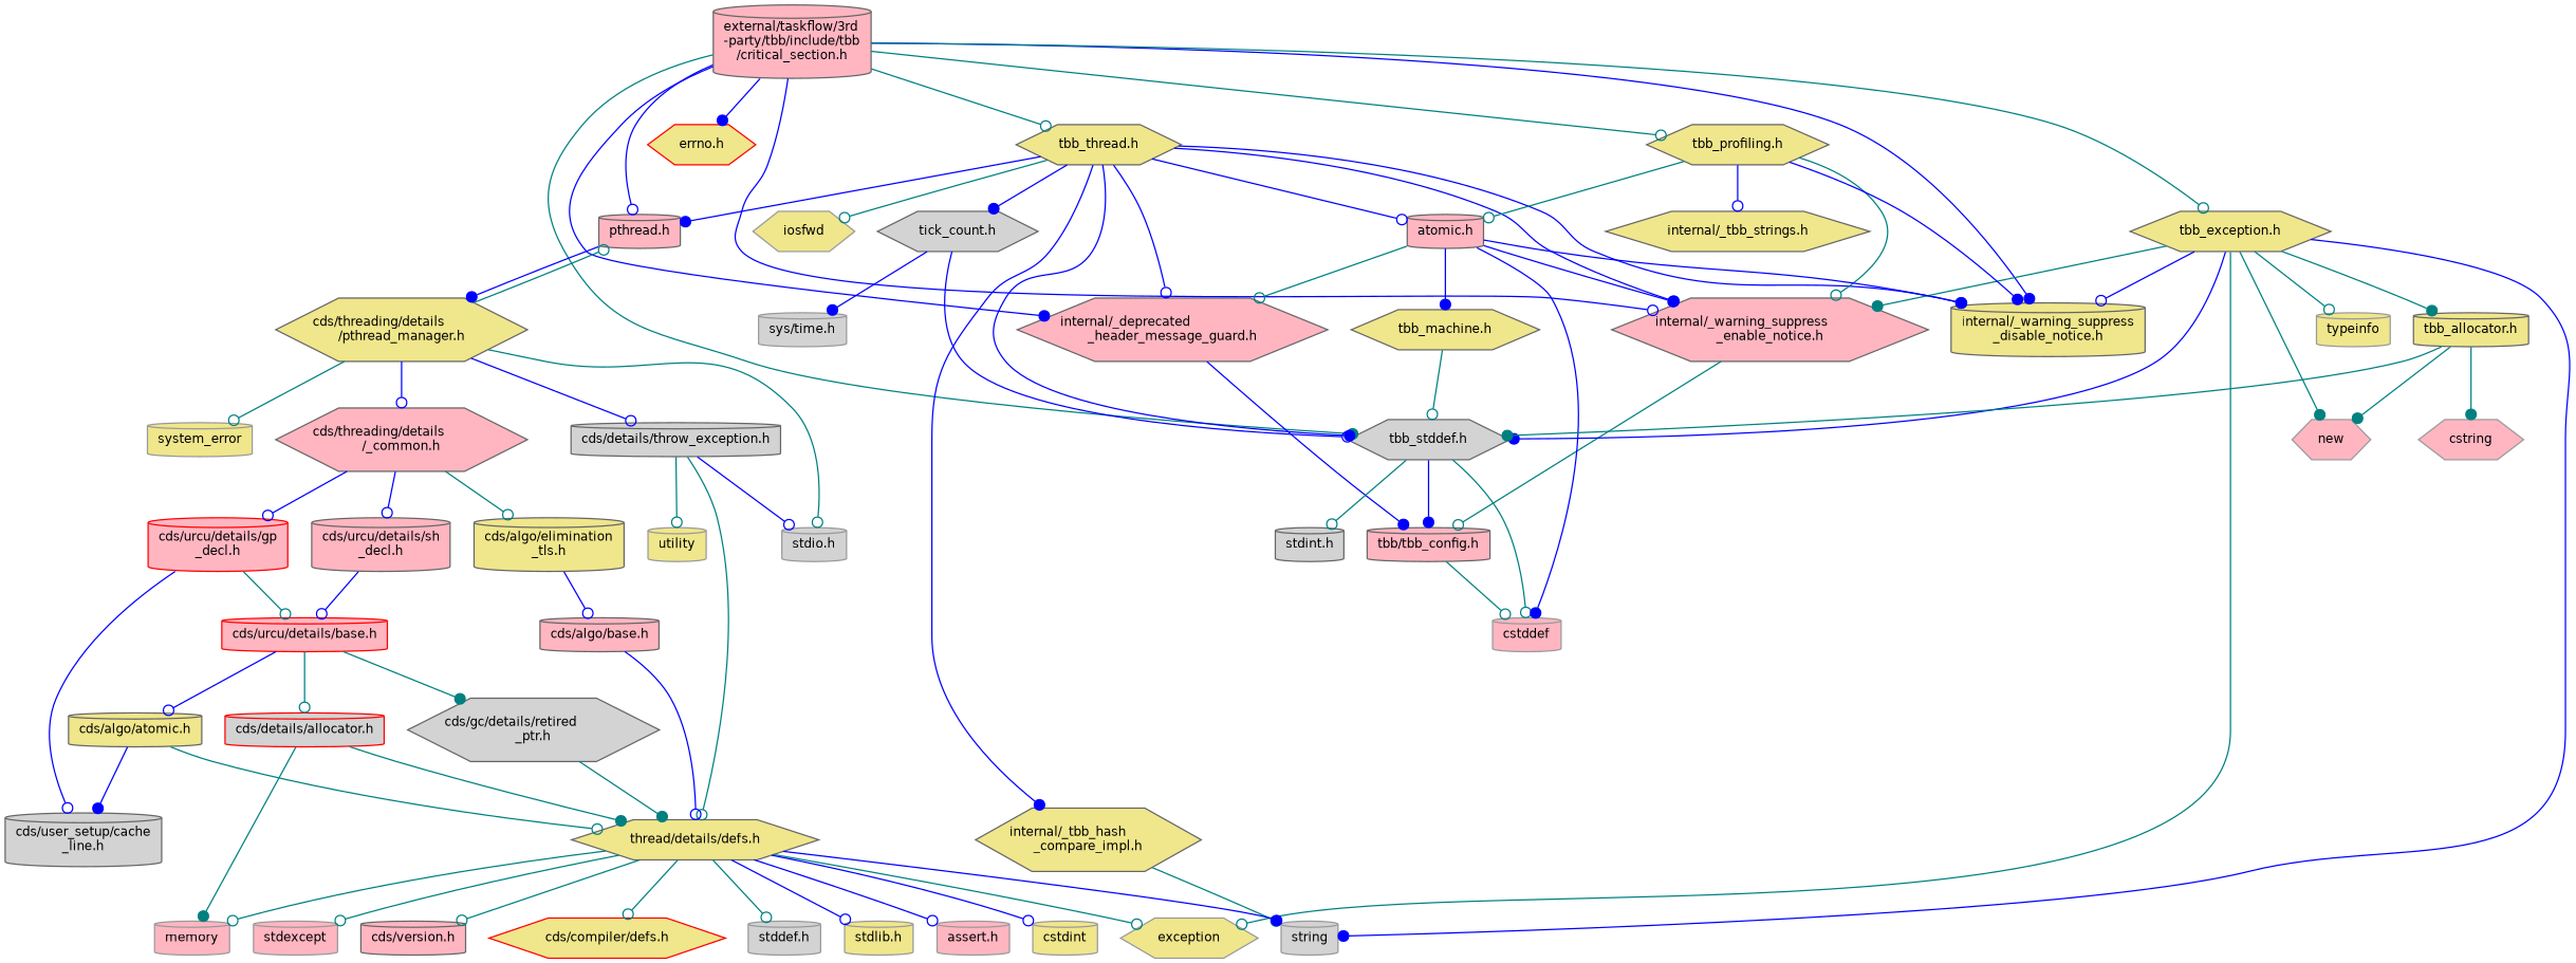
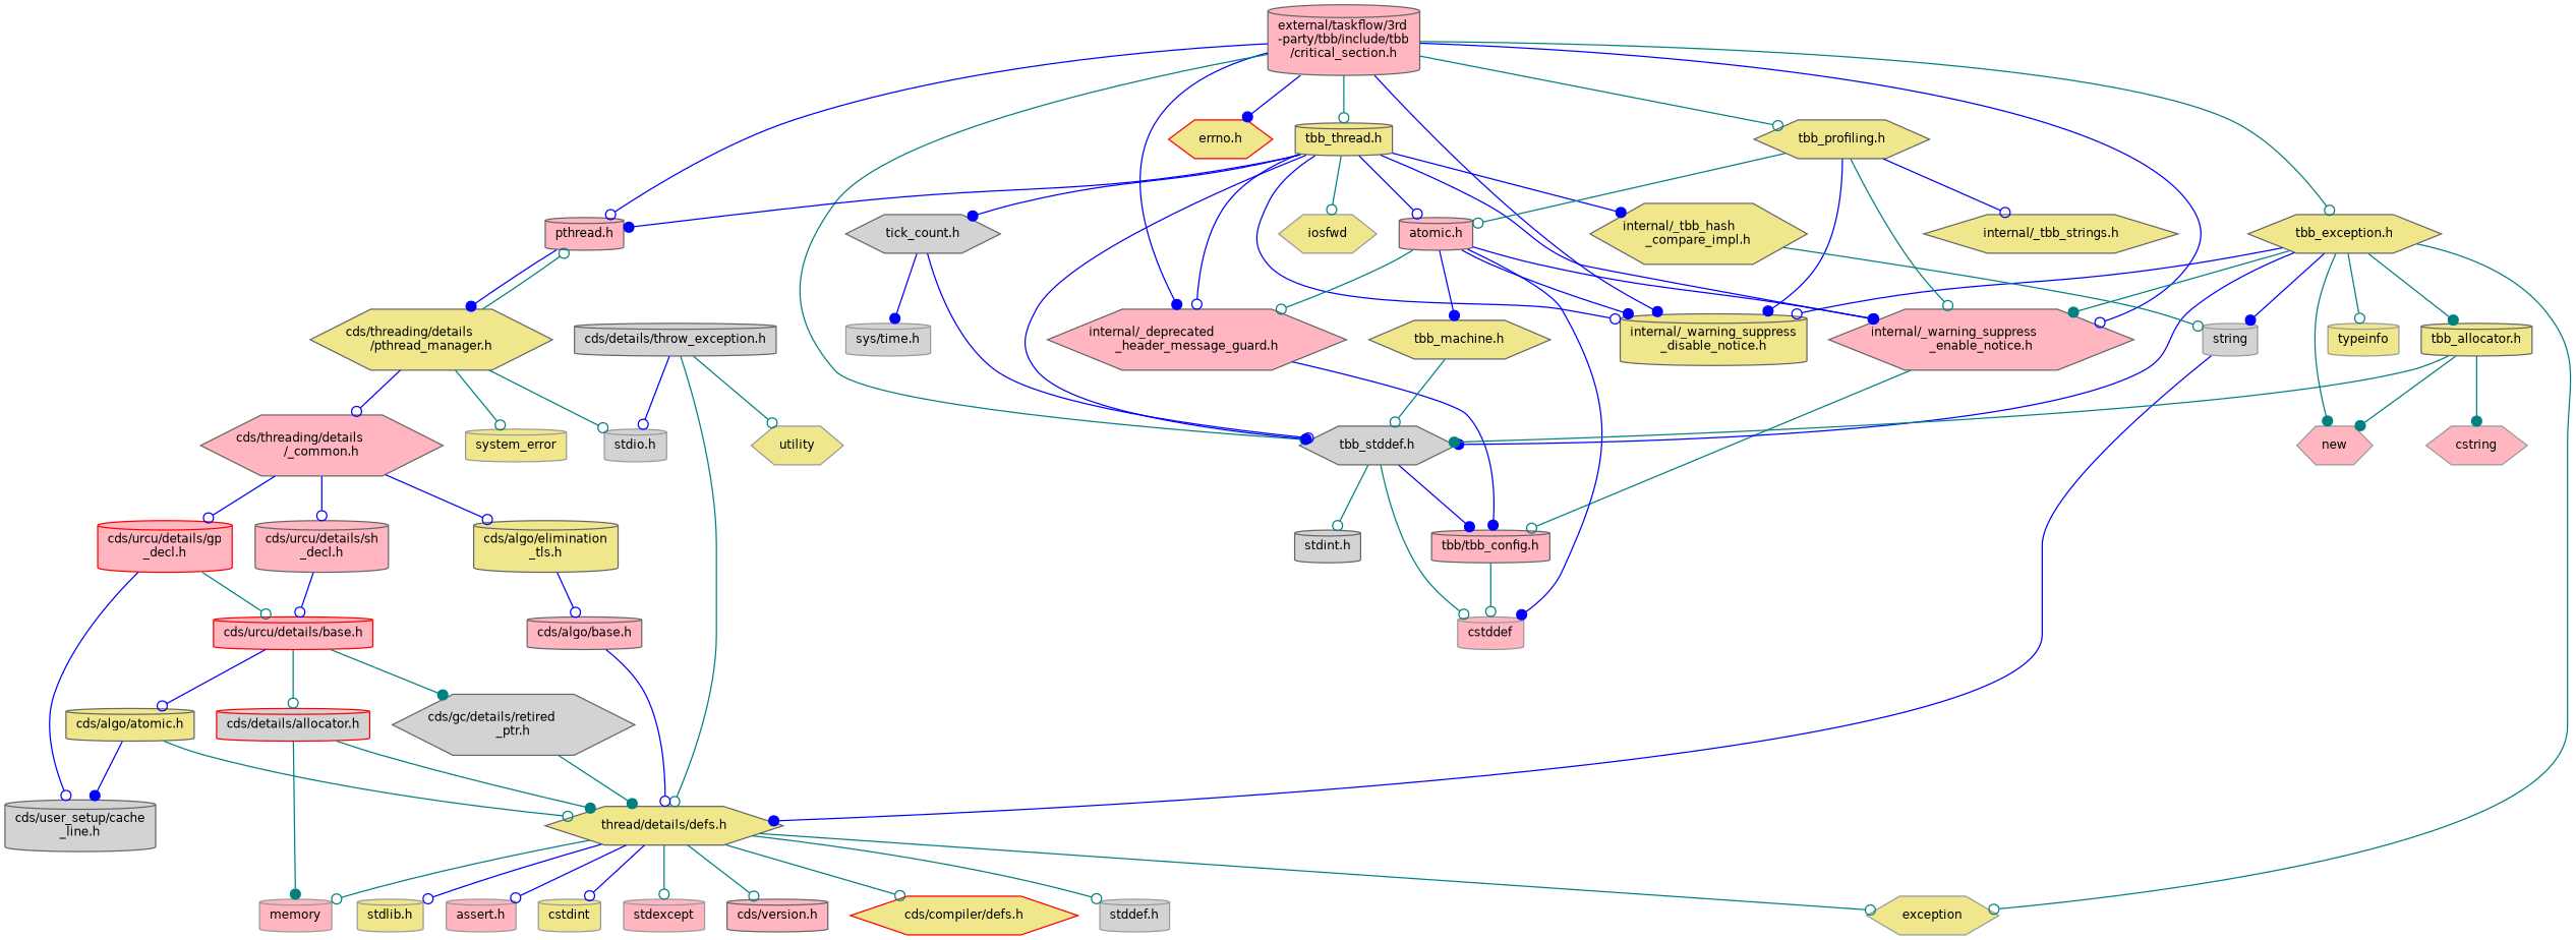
  digraph {
    node [color=grey40 fillcolor=khaki fontname=Helvetica fontsize=10 shape=cylinder style=filled]
    edge [arrowhead=odot color=blue fontname=Helvetica fontsize=10 labelfontname=Helvetica labelfontsize=10 style=solid]
    n1 [color=gray40 fillcolor=lightpink fontcolor=black height=0.2 label="external/taskflow/3rd\l-party/tbb/include/tbb\l/critical_section.h" width=0.4]
    n2 [fillcolor=lightpink height=0.2 label="internal/_deprecated\l_header_message_guard.h" shape=hexagon width=0.4]
    n3 [fillcolor=lightpink height=0.2 label="internal/_warning_suppress\l_enable_notice.h" shape=hexagon width=0.4]
    n4 [fillcolor=lightpink height=0.2 label="pthread.h" width=0.4]
    n5 [color=red height=0.2 label="errno.h" shape=hexagon width=0.4]
    n6 [fillcolor=lightgrey height=0.2 label="tbb_stddef.h" shape=hexagon width=0.4]
-   n7 [height=0.2 label="tbb_thread.h" shape=hexagon width=0.4]
+   n7 [height=0.2 label="tbb_thread.h" width=0.4]
    n8 [height=0.2 label="internal/_warning_suppress\l_disable_notice.h" width=0.4]
    n9 [height=0.2 label="tbb_exception.h" shape=hexagon width=0.4]
    n10 [height=0.2 label="tbb_profiling.h" shape=hexagon width=0.4]
    n11 [fillcolor=lightpink height=0.2 label="tbb/tbb_config.h" width=0.4]
    n12 [height=0.2 label="cds/threading/details\l/pthread_manager.h" shape=hexagon width=0.4]
    n13 [color=grey60 fillcolor=lightpink height=0.2 label=cstddef width=0.4]
    n14 [fillcolor=lightgrey height=0.2 label="stdint.h" width=0.4]
    n15 [fillcolor=lightpink height=0.2 label="atomic.h" width=0.4]
    n16 [height=0.2 label="internal/_tbb_hash\l_compare_impl.h" shape=hexagon width=0.4]
    n17 [fillcolor=lightgrey height=0.2 label="tick_count.h" shape=hexagon width=0.4]
    n18 [color=grey60 height=0.2 label=iosfwd shape=hexagon width=0.4]
    n19 [color=grey60 height=0.2 label=exception shape=hexagon width=0.4]
    n20 [color=grey60 fillcolor=lightgrey height=0.2 label=string width=0.4]
    n21 [color=grey60 fillcolor=lightpink height=0.2 label=new shape=hexagon width=0.4]
    n22 [height=0.2 label="tbb_allocator.h" width=0.4]
    n23 [color=grey60 height=0.2 label=typeinfo width=0.4]
    n24 [height=0.2 label="internal/_tbb_strings.h" shape=hexagon width=0.4]
    n25 [color=grey60 height=0.2 label=system_error width=0.4]
    n26 [color=grey60 fillcolor=lightgrey height=0.2 label="stdio.h" width=0.4]
    n27 [fillcolor=lightpink height=0.2 label="cds/threading/details\l/_common.h" shape=hexagon width=0.4]
    n28 [fillcolor=lightgrey height=0.2 label="cds/details/throw_exception.h" width=0.4]
    n29 [color=red fillcolor=lightpink height=0.2 label="cds/urcu/details/gp\l_decl.h" width=0.4]
    n30 [fillcolor=lightpink height=0.2 label="cds/urcu/details/sh\l_decl.h" width=0.4]
    n31 [height=0.2 label="cds/algo/elimination\l_tls.h" width=0.4]
    n32 [height=0.2 label="thread/details/defs.h" shape=hexagon width=0.4]
-   n33 [color=grey60 height=0.2 label=utility width=0.4]
+   n33 [color=grey60 height=0.2 label=utility shape=hexagon width=0.4]
    n34 [color=red fillcolor=lightpink height=0.2 label="cds/urcu/details/base.h" width=0.4]
    n35 [fillcolor=lightgrey height=0.2 label="cds/user_setup/cache\l_line.h" width=0.4]
    n36 [fillcolor=lightpink height=0.2 label="cds/algo/base.h" width=0.4]
    n37 [height=0.2 label="cds/algo/atomic.h" width=0.4]
    n38 [fillcolor=lightgrey height=0.2 label="cds/gc/details/retired\l_ptr.h" shape=hexagon width=0.4]
    n39 [color=red fillcolor=lightgrey height=0.2 label="cds/details/allocator.h" width=0.4]
    n40 [color=grey60 fillcolor=lightpink height=0.2 label=memory width=0.4]
    n41 [color=grey60 fillcolor=lightgrey height=0.2 label="stddef.h" width=0.4]
    n42 [color=grey60 height=0.2 label="stdlib.h" width=0.4]
    n43 [color=grey60 fillcolor=lightpink height=0.2 label="assert.h" width=0.4]
    n44 [color=grey60 height=0.2 label=cstdint width=0.4]
    n45 [color=grey60 fillcolor=lightpink height=0.2 label=stdexcept width=0.4]
    n46 [fillcolor=lightpink height=0.2 label="cds/version.h" width=0.4]
    n47 [color=red height=0.2 label="cds/compiler/defs.h" shape=hexagon width=0.4]
    n48 [height=0.2 label="tbb_machine.h" shape=hexagon width=0.4]
    n49 [color=grey60 fillcolor=lightgrey height=0.2 label="sys/time.h" width=0.4]
    n50 [color=grey60 fillcolor=lightpink height=0.2 label=cstring shape=hexagon width=0.4]
    n1 -> n2 [arrowhead=dot]
    n1 -> n3
    n1 -> n4
    n1 -> n5 [arrowhead=dot]
    n1 -> n6 [arrowhead=dot color=teal]
    n1 -> n7 [color=teal]
    n1 -> n8 [arrowhead=dot]
    n1 -> n9 [color=teal]
    n1 -> n10 [color=teal]
    n2 -> n11 [arrowhead=dot]
    n3 -> n11 [color=teal]
    n4 -> n12 [arrowhead=dot]
    n6 -> n11 [arrowhead=dot]
    n6 -> n13 [color=teal]
    n6 -> n14 [color=teal]
    n7 -> n2
    n7 -> n3 [arrowhead=dot]
    n7 -> n4 [arrowhead=dot]
    n7 -> n6 [arrowhead=dot]
    n7 -> n8
    n7 -> n15
    n7 -> n16 [arrowhead=dot]
    n7 -> n17 [arrowhead=dot]
    n7 -> n18 [color=teal]
    n9 -> n3 [arrowhead=dot color=teal]
    n9 -> n6 [arrowhead=dot]
    n9 -> n8
    n9 -> n19 [color=teal]
    n9 -> n20 [arrowhead=dot]
    n9 -> n21 [arrowhead=dot color=teal]
    n9 -> n22 [arrowhead=dot color=teal]
    n9 -> n23 [color=teal]
    n10 -> n3 [color=teal]
    n10 -> n8 [arrowhead=dot]
    n10 -> n15 [color=teal]
    n10 -> n24
    n11 -> n13 [color=teal]
    n12 -> n4 [color=teal]
    n12 -> n25 [color=teal]
    n12 -> n26 [color=teal]
    n12 -> n27
-   n12 -> n28
    n15 -> n2 [color=teal]
    n15 -> n3 [arrowhead=dot]
    n15 -> n8 [arrowhead=dot]
    n15 -> n13 [arrowhead=dot]
    n15 -> n48 [arrowhead=dot]
    n16 -> n20 [color=teal]
    n17 -> n6
    n17 -> n49 [arrowhead=dot]
    n22 -> n6 [arrowhead=dot color=teal]
    n22 -> n21 [arrowhead=dot color=teal]
    n22 -> n50 [arrowhead=dot color=teal]
    n27 -> n29
    n27 -> n30
-   n27 -> n31 [color=teal]
+   n27 -> n31
    n28 -> n26
    n28 -> n32 [color=teal]
    n28 -> n33 [color=teal]
    n29 -> n34 [color=teal]
    n29 -> n35
    n30 -> n34
    n31 -> n36
    n32 -> n19 [color=teal]
-   n32 -> n20 [arrowhead=dot]
+   n20 -> n32 [arrowhead=dot]
    n32 -> n40 [color=teal]
    n32 -> n41 [color=teal]
    n32 -> n42
    n32 -> n43
    n32 -> n44
    n32 -> n45 [color=teal]
    n32 -> n46 [color=teal]
    n32 -> n47 [color=teal]
    n34 -> n37
    n34 -> n38 [arrowhead=dot color=teal]
    n34 -> n39 [color=teal]
    n36 -> n32
    n37 -> n32 [color=teal]
    n37 -> n35 [arrowhead=dot]
    n38 -> n32 [arrowhead=dot color=teal]
    n39 -> n32 [arrowhead=dot color=teal]
    n39 -> n40 [arrowhead=dot color=teal]
    n48 -> n6 [color=teal]
  }
